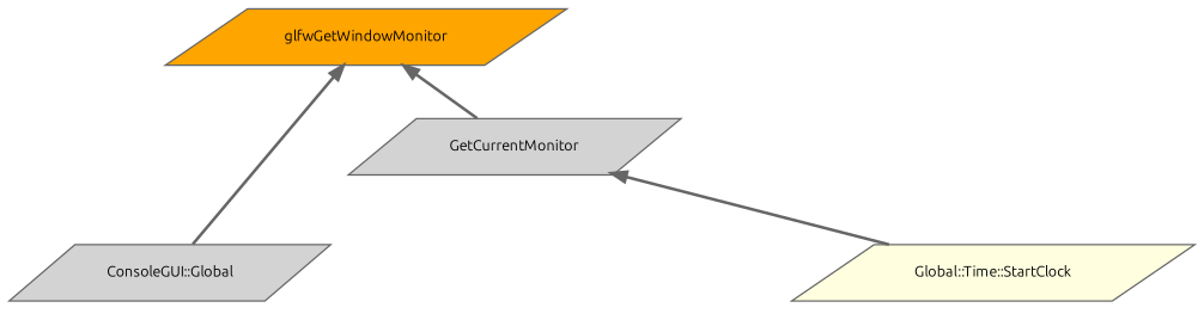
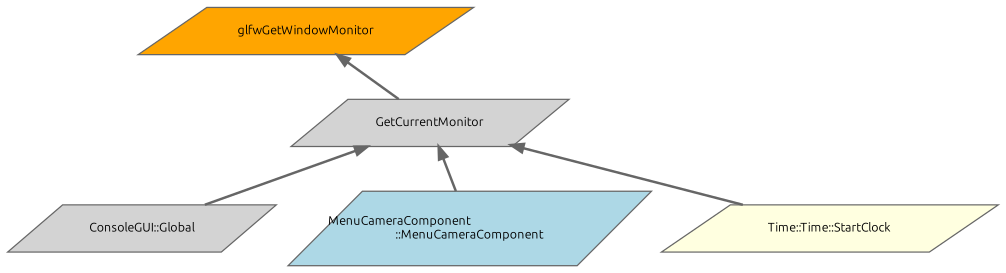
  digraph {
    fontname=Ubuntu
    rankdir=TB
    node [color=grey40 fillcolor=lightgrey fontname=Ubuntu fontsize=10 shape=parallelogram style=filled]
    edge [color=gray40 dir=back fontname=Ubuntu fontsize=10 labelfontname=Helvetica labelfontsize=10 style=bold]
    n1 [color=gray40 fillcolor=orange fontcolor=black height=0.2 label=glfwGetWindowMonitor width=0.4]
    n2 [height=0.2 label=GetCurrentMonitor width=0.4]
    n3 [height=0.2 label="ConsoleGUI::Global" width=0.4]
-   n5 [fillcolor=lightyellow height=0.2 label="Global::Time::StartClock" width=0.4]
+   n4 [fillcolor=lightblue height=0.2 label="MenuCameraComponent\l::MenuCameraComponent" width=0.4]
+   n5 [fillcolor=lightyellow height=0.2 label="Time::Time::StartClock" width=0.4]
    n1 -> n2
-   n1 -> n3
+   n2 -> n3
+   n2 -> n4
    n2 -> n5
  }
